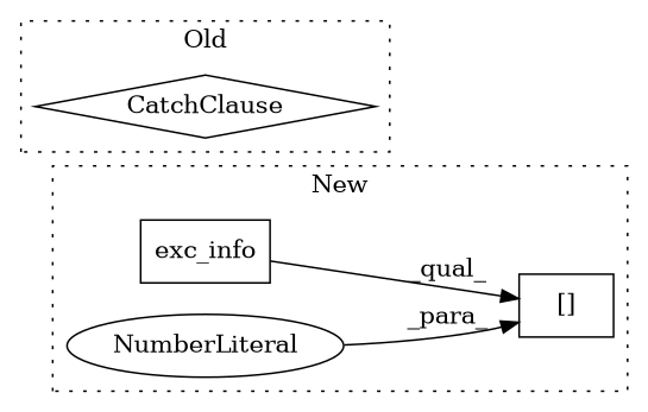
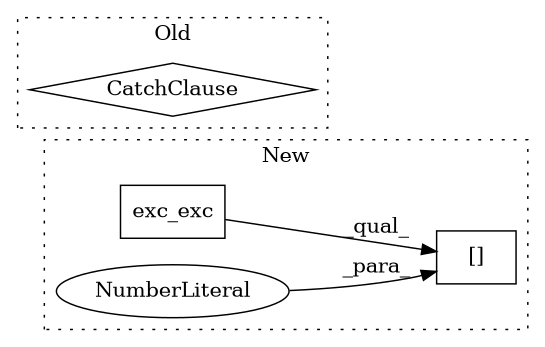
  digraph {
    rankdir=LR
    node [shape=box]
-   n1 [a=32 l=10 label=exc_info s=2706]
+   n1 [a=32 l=10 label=exc_exc s=2706]
    n2 [a=2 l="15,1" label="[]" s="2702,2718"]
    n3 [a=34 l=1 label=NumberLiteral s=2717 shape=ellipse]
    n4 [a=12 l="15,2" label=CatchClause s="2441,2479" shape=diamond]
    subgraph cluster_1 {
      label=New
      style=dotted
      n1
      n2
      n3
    }
    subgraph cluster_2 {
      label=Old
      style=dotted
      n4
    }
    n1 -> n2 [label=_qual_]
    n3 -> n2 [label=_para_]
  }
